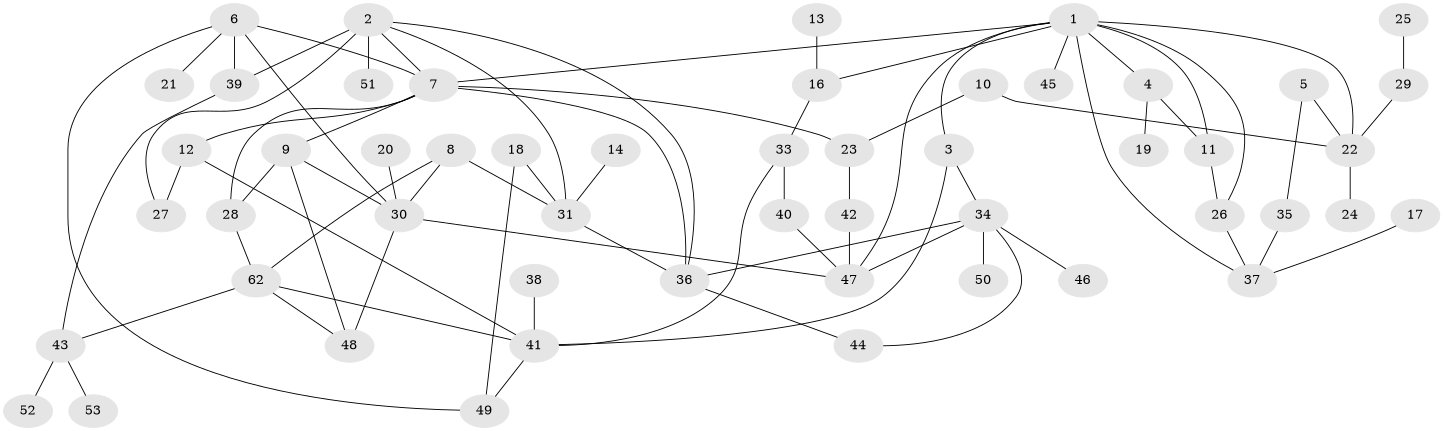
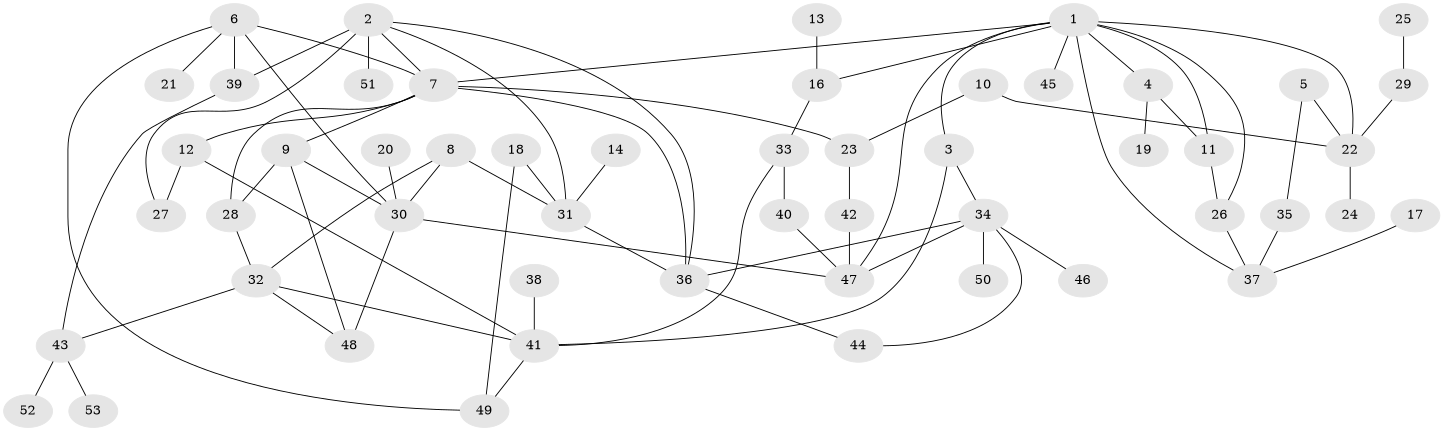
  graph {
    node [color=gray90 style=filled]
    edge [weight=1.0]
    1
    3
    4
    7
    11
    16
    22
    26
    37
    45
    47
    34
    41
    19
    36
    9
    12
    23
    28
    33
    24
    2
    27
    31
    39
    51
    44
    43
    46
    50
    49
    5
    35
    6
    21
    30
    48
    42
-   32 [label=62]
+   32
    8
    10
    13
    14
    40
    17
    18
    20
    25
    29
    52
    53
    38
    1 -- 3
    1 -- 4
    1 -- 7
    1 -- 11
    1 -- 16
    1 -- 22
    1 -- 26
    1 -- 37
    1 -- 45
    1 -- 47
    3 -- 34
    3 -- 41
    4 -- 11
    4 -- 19
    7 -- 36
    7 -- 9
    7 -- 12
    7 -- 23
    7 -- 28
    11 -- 26
    16 -- 33
    22 -- 24
    26 -- 37
    34 -- 47
    34 -- 36
    34 -- 44
    34 -- 46
    34 -- 50
    41 -- 49
    36 -- 44
    9 -- 28
    9 -- 30
    9 -- 48
    12 -- 41
    12 -- 27
    23 -- 42
    28 -- 32
    33 -- 41
    33 -- 40
    2 -- 7
    2 -- 36
    2 -- 27
    2 -- 31
    2 -- 39 [weight=2.0]
    2 -- 51
    31 -- 36
    39 -- 43
    43 -- 52
    43 -- 53
    5 -- 22
    5 -- 35
    35 -- 37
    6 -- 7
    6 -- 39
    6 -- 49
    6 -- 21
    6 -- 30
    30 -- 47
    30 -- 48
    42 -- 47
    32 -- 41
    32 -- 43 [weight=2.0]
    32 -- 48
    8 -- 31
    8 -- 30
    8 -- 32
    10 -- 22
    10 -- 23
    13 -- 16
    14 -- 31
    40 -- 47
    17 -- 37
    18 -- 31
    18 -- 49
    20 -- 30
    25 -- 29
    29 -- 22
    38 -- 41
  }
